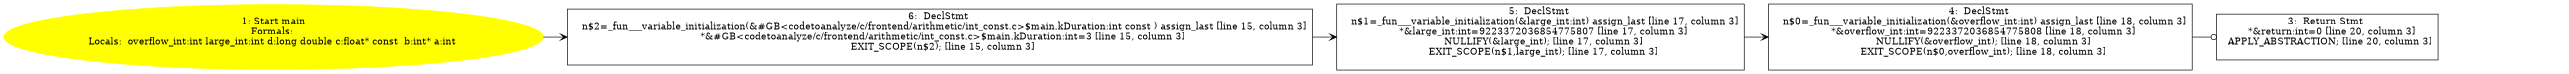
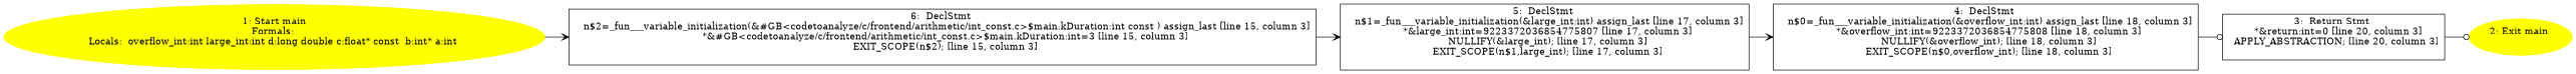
  digraph {
    rankdir=LR
    node [shape=box]
    edge [style=solid arrowhead=vee]
    n1 [color=yellow label="1: Start main\nFormals: \nLocals:  overflow_int:int large_int:int d:long double c:float* const  b:int* a:int \n  " style=filled shape=""]
    n2 [label="6:  DeclStmt \n   n$2=_fun___variable_initialization(&#GB<codetoanalyze/c/frontend/arithmetic/int_const.c>$main.kDuration:int const ) assign_last [line 15, column 3]\n  *&#GB<codetoanalyze/c/frontend/arithmetic/int_const.c>$main.kDuration:int=3 [line 15, column 3]\n  EXIT_SCOPE(n$2); [line 15, column 3]\n "]
    n3 [label="5:  DeclStmt \n   n$1=_fun___variable_initialization(&large_int:int) assign_last [line 17, column 3]\n  *&large_int:int=9223372036854775807 [line 17, column 3]\n  NULLIFY(&large_int); [line 17, column 3]\n  EXIT_SCOPE(n$1,large_int); [line 17, column 3]\n "]
+   n4 [color=yellow label="2: Exit main \n  " style=filled shape=""]
    n5 [label="3:  Return Stmt \n   *&return:int=0 [line 20, column 3]\n  APPLY_ABSTRACTION; [line 20, column 3]\n "]
    n6 [label="4:  DeclStmt \n   n$0=_fun___variable_initialization(&overflow_int:int) assign_last [line 18, column 3]\n  *&overflow_int:int=9223372036854775808 [line 18, column 3]\n  NULLIFY(&overflow_int); [line 18, column 3]\n  EXIT_SCOPE(n$0,overflow_int); [line 18, column 3]\n "]
    n1 -> n2
    n2 -> n3
    n3 -> n6
+   n5 -> n4 [arrowhead=odot]
    n6 -> n5 [arrowhead=odot]
  }
